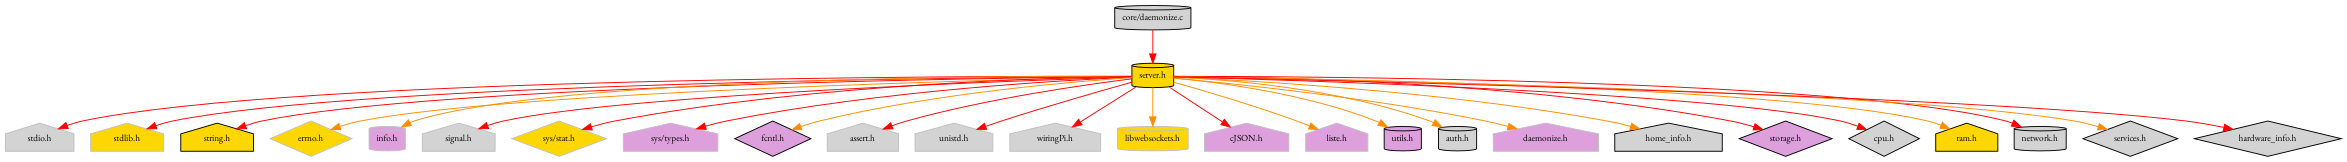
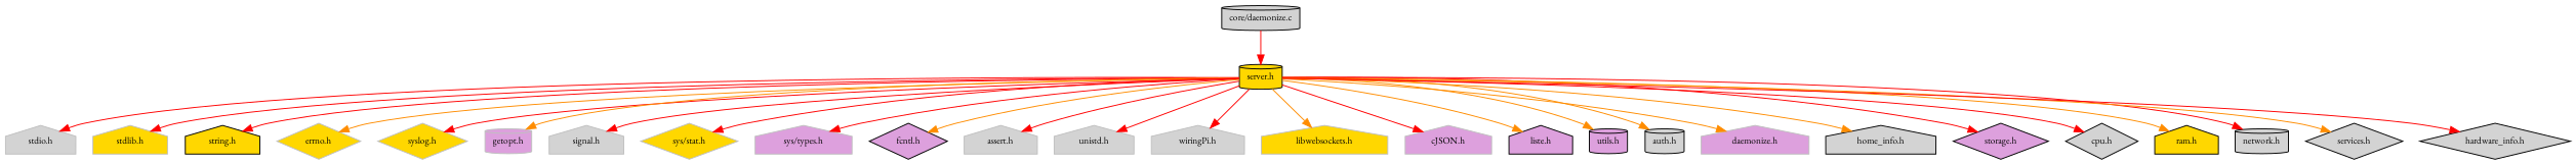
  digraph {
    fontname="EB Garamond"
    node [color=black fillcolor=lightgrey fontname="EB Garamond" fontsize=10 shape=house style=filled]
    edge [color=red fontname="EB Garamond" fontsize=10 labelfontname=Helvetica labelfontsize=10 style=solid]
    n1 [fontcolor=black height=0.2 label="core/daemonize.c" shape=cylinder width=0.4]
    n2 [fillcolor=gold height=0.2 label="server.h" shape=cylinder width=0.4]
    n3 [color=grey75 height=0.2 label="stdio.h" width=0.4]
    n4 [color=grey75 fillcolor=gold height=0.2 label="stdlib.h" width=0.4]
    n5 [fillcolor=gold height=0.2 label="string.h" width=0.4]
    n6 [color=grey75 fillcolor=gold height=0.2 label="errno.h" shape=diamond width=0.4]
-   n8 [color=grey75 fillcolor=plum height=0.2 label="info.h" shape=cylinder width=0.4]
+   n7 [color=grey75 fillcolor=gold height=0.2 label="syslog.h" shape=diamond width=0.4]
+   n8 [color=grey75 fillcolor=plum height=0.2 label="getopt.h" shape=cylinder width=0.4]
    n9 [color=grey75 height=0.2 label="signal.h" width=0.4]
    n10 [color=grey75 fillcolor=gold height=0.2 label="sys/stat.h" shape=diamond width=0.4]
    n11 [color=grey75 fillcolor=plum height=0.2 label="sys/types.h" width=0.4]
    n12 [fillcolor=plum height=0.2 label="fcntl.h" shape=diamond width=0.4]
    n13 [color=grey75 height=0.2 label="assert.h" width=0.4]
    n14 [color=grey75 height=0.2 label="unistd.h" width=0.4]
    n15 [color=grey75 height=0.2 label="wiringPi.h" width=0.4]
-   n16 [color=grey75 fillcolor=gold height=0.2 label="libwebsockets.h" shape=cylinder width=0.4]
+   n16 [color=grey75 fillcolor=gold height=0.2 label="libwebsockets.h" width=0.4]
    n17 [color=grey75 fillcolor=plum height=0.2 label="cJSON.h" width=0.4]
-   n18 [color=grey75 fillcolor=plum height=0.2 label="liste.h" width=0.4]
+   n18 [fillcolor=plum height=0.2 label="liste.h" width=0.4]
    n19 [fillcolor=plum height=0.2 label="utils.h" shape=cylinder width=0.4]
    n20 [height=0.2 label="auth.h" shape=cylinder width=0.4]
    n21 [color=grey75 fillcolor=plum height=0.2 label="daemonize.h" width=0.4]
    n22 [height=0.2 label="home_info.h" width=0.4]
    n23 [fillcolor=plum height=0.2 label="storage.h" shape=diamond width=0.4]
    n24 [height=0.2 label="cpu.h" shape=diamond width=0.4]
    n25 [fillcolor=gold height=0.2 label="ram.h" width=0.4]
    n26 [height=0.2 label="network.h" shape=cylinder width=0.4]
    n27 [height=0.2 label="services.h" shape=diamond width=0.4]
    n28 [height=0.2 label="hardware_info.h" shape=diamond width=0.4]
    n1 -> n2
    n2 -> n3
    n2 -> n4
    n2 -> n5
    n2 -> n6 [color=darkorange]
+   n2 -> n7
    n2 -> n8 [color=darkorange]
    n2 -> n9
    n2 -> n10
    n2 -> n11
    n2 -> n12 [color=darkorange]
    n2 -> n13
    n2 -> n14
    n2 -> n15
    n2 -> n16 [color=darkorange]
    n2 -> n17
    n2 -> n18 [color=darkorange]
    n2 -> n19 [color=darkorange]
    n2 -> n20 [color=darkorange]
    n2 -> n21 [color=darkorange]
    n2 -> n22 [color=darkorange]
    n2 -> n23
    n2 -> n24
    n2 -> n25 [color=darkorange]
    n2 -> n26
    n2 -> n27 [color=darkorange]
    n2 -> n28
  }
